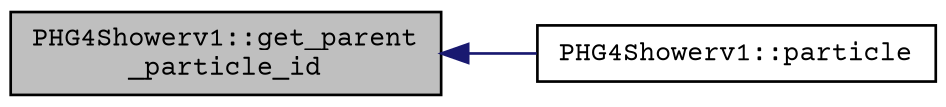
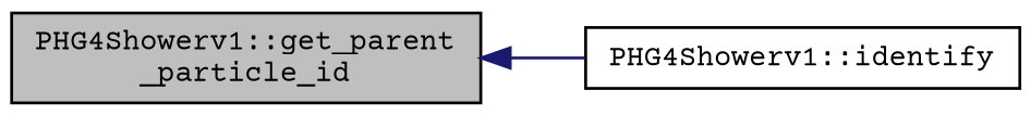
  digraph {
    rankdir=LR
    fontname="Courier Prime"
    node [color=black fontname="Courier Prime" fontsize=10 shape=record]
    n1 [fillcolor=grey75 fontcolor=black height=0.2 label="PHG4Showerv1::get_parent\l_particle_id" style=filled width=0.4]
-   n2 [height=0.2 label="PHG4Showerv1::particle" width=0.4]
+   n2 [height=0.2 label="PHG4Showerv1::identify" width=0.4]
    n1 -> n2 [color=midnightblue dir=back fontname="Courier Prime" fontsize=10 labelfontname=FreeSans labelfontsize=10 style=solid]
  }
